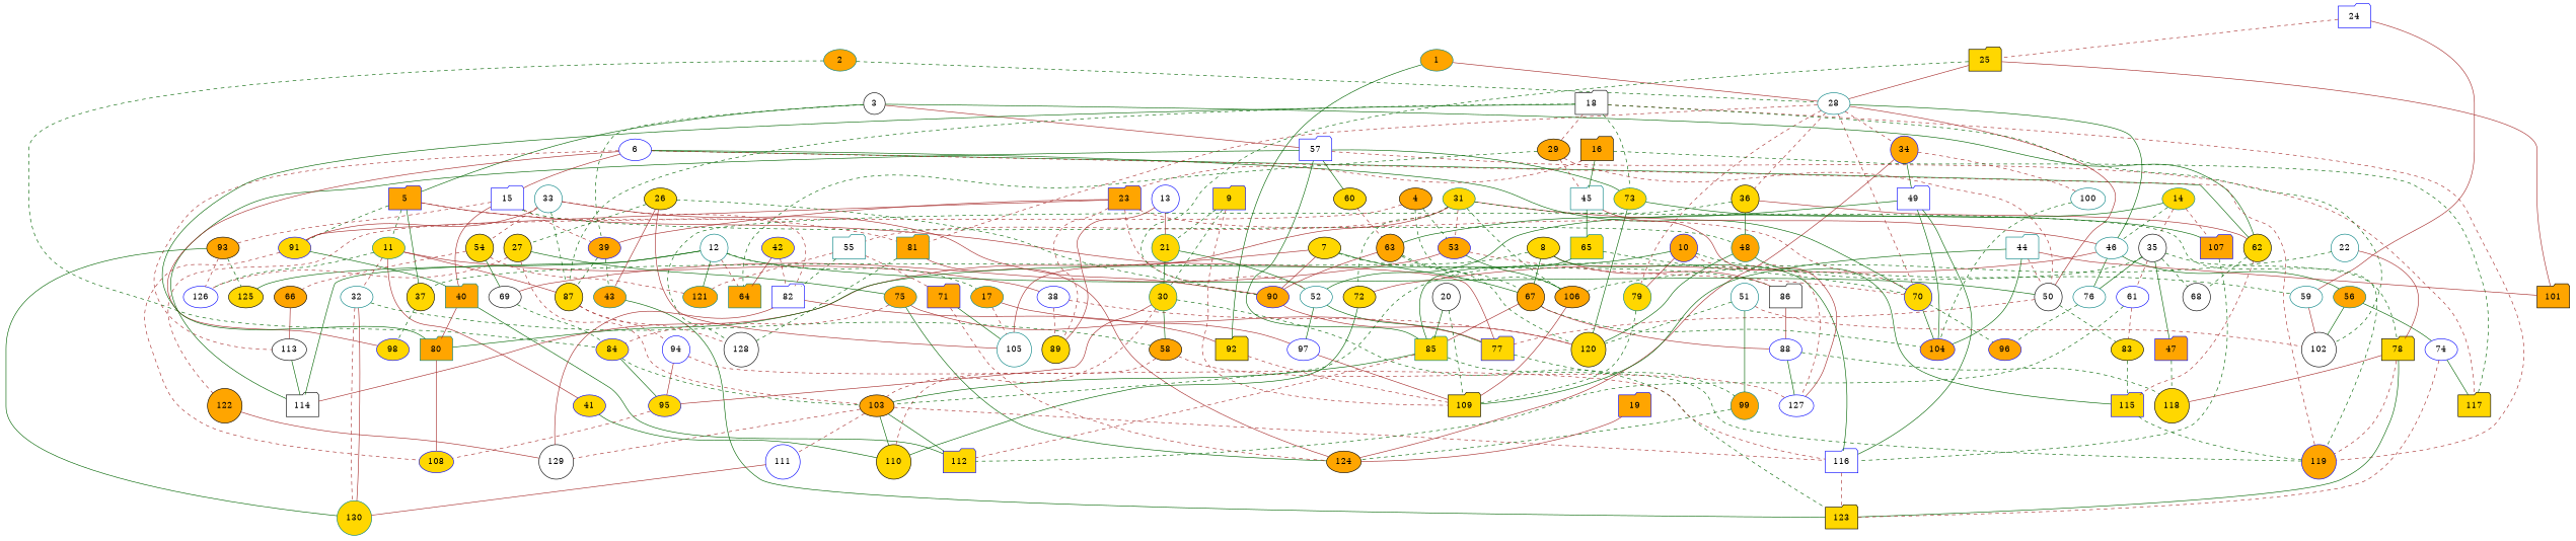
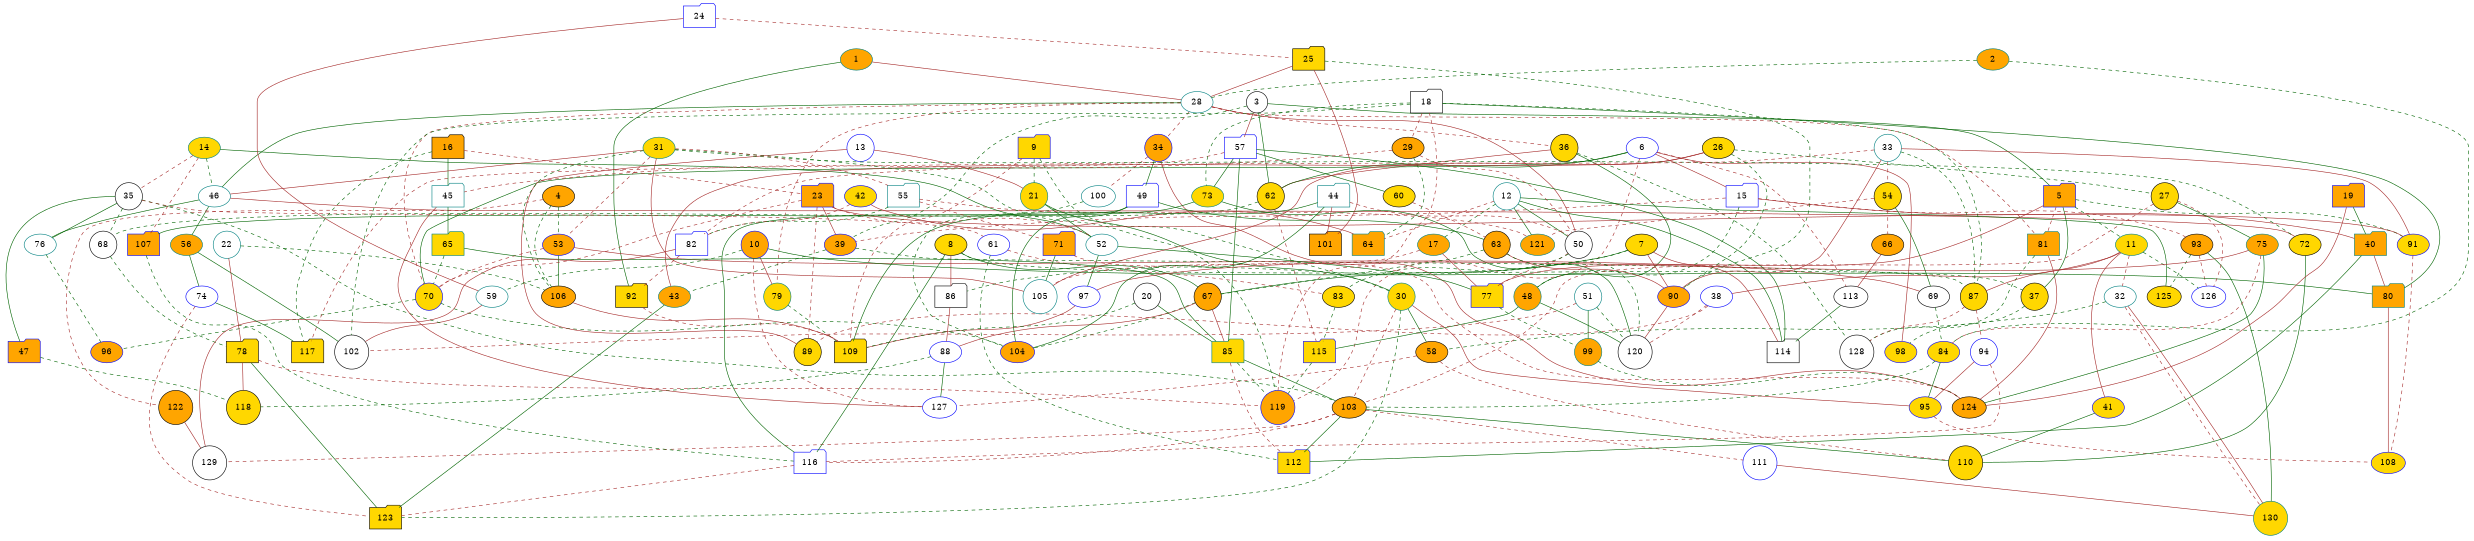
  graph {
    node [color=black fillcolor=white shape=ellipse style=filled]
    edge [color=darkgreen style=dashed]
    1 [color=teal fillcolor=orange]
    28 [color=teal]
    92 [fillcolor=gold shape=folder]
    81 [color=teal fillcolor=orange shape=folder]
    70 [color=blue fillcolor=gold shape=circle]
    79 [color=teal fillcolor=gold shape=circle]
    50 [shape=circle]
    46 [color=teal]
    34 [color=blue fillcolor=orange shape=circle]
    36 [fillcolor=gold shape=circle]
    109 [fillcolor=gold shape=folder]
    2 [color=teal fillcolor=orange]
    84 [color=blue fillcolor=gold]
    103 [fillcolor=orange]
    95 [color=blue fillcolor=gold]
    3 [shape=circle]
    5 [color=blue fillcolor=orange shape=folder]
    39 [color=blue fillcolor=orange]
    57 [color=blue shape=folder]
    62 [fillcolor=gold shape=circle]
    11 [color=teal fillcolor=gold]
    37 [fillcolor=gold shape=circle]
    77 [color=blue fillcolor=gold shape=folder]
    91 [color=blue fillcolor=gold]
    87 [fillcolor=gold shape=circle]
    43 [color=teal fillcolor=orange]
    114 [shape=folder]
    117 [fillcolor=gold shape=folder]
    73 [color=teal fillcolor=gold]
    85 [color=teal fillcolor=gold shape=folder]
    60 [fillcolor=gold]
    68 [shape=circle]
    115 [color=blue fillcolor=gold shape=folder]
    4 [fillcolor=orange]
    53 [color=blue fillcolor=orange]
    106 [fillcolor=orange]
    122 [fillcolor=orange shape=circle]
    69
    129 [shape=circle]
    32 [color=teal]
    38 [color=blue]
    41 [color=blue fillcolor=gold]
    126 [color=blue]
    98 [color=blue fillcolor=gold]
    99 [color=teal fillcolor=orange shape=circle]
    124 [fillcolor=orange]
    128 [shape=circle]
    108 [color=blue fillcolor=gold]
    6 [color=blue]
    15 [color=blue shape=folder]
    113
    119 [color=blue fillcolor=orange shape=circle]
    40 [color=teal fillcolor=orange shape=folder]
    48 [color=teal fillcolor=orange shape=circle]
    93 [fillcolor=orange]
    104 [color=blue fillcolor=orange]
    96 [color=blue fillcolor=orange]
    7 [fillcolor=gold]
    67 [fillcolor=orange shape=circle]
    86 [shape=folder]
    90 [color=blue fillcolor=orange]
    88 [color=blue]
-   120 [fillcolor=gold shape=circle]
+   120 [shape=circle]
    8 [fillcolor=gold]
    116 [color=blue shape=folder]
    123 [fillcolor=gold shape=folder]
    9 [color=blue fillcolor=gold shape=folder]
    21 [color=teal fillcolor=gold shape=circle]
    30 [color=teal fillcolor=gold shape=circle]
    52 [color=teal]
    58 [fillcolor=orange]
    10 [color=blue fillcolor=orange shape=circle]
    59 [color=teal]
    80 [color=teal fillcolor=orange shape=folder]
    127 [color=blue]
    102 [shape=circle]
    130 [color=teal fillcolor=gold shape=circle]
    89 [fillcolor=gold shape=circle]
    110 [fillcolor=gold shape=circle]
    94 [color=blue shape=circle]
    12 [color=teal shape=circle]
    17 [color=teal fillcolor=orange]
    64 [color=teal fillcolor=orange shape=folder]
    121 [color=teal fillcolor=orange]
    125 [fillcolor=gold]
    105 [color=teal shape=circle]
    83 [fillcolor=gold]
    13 [color=blue shape=circle]
    14 [color=teal fillcolor=gold]
    35 [shape=circle]
    107 [color=blue fillcolor=orange shape=folder]
    47 [color=blue fillcolor=orange shape=folder]
    61 [color=blue]
    76 [color=teal]
    72 [fillcolor=gold]
    56 [color=teal fillcolor=orange]
    97 [color=blue]
    112 [color=blue fillcolor=gold shape=folder]
    16 [fillcolor=orange shape=folder]
    23 [color=blue fillcolor=orange shape=folder]
    45 [color=teal shape=folder]
    65 [color=teal fillcolor=gold shape=folder]
    18 [shape=folder]
    29 [fillcolor=orange]
    19 [color=blue fillcolor=orange shape=folder]
    20 [shape=circle]
    22 [color=teal shape=circle]
    78 [fillcolor=gold shape=folder]
    118 [fillcolor=gold shape=circle]
    24 [color=blue shape=folder]
    25 [fillcolor=gold shape=folder]
    101 [fillcolor=orange shape=folder]
    26 [fillcolor=gold]
    27 [fillcolor=gold shape=circle]
    75 [color=teal fillcolor=orange]
    111 [color=blue shape=circle]
    49 [color=blue shape=folder]
    100 [color=teal]
    31 [color=teal fillcolor=gold]
    55 [color=teal shape=folder]
    82 [color=blue shape=folder]
    71 [color=blue fillcolor=orange shape=folder]
    33 [color=teal shape=circle]
    54 [fillcolor=gold shape=circle]
    66 [fillcolor=orange]
    63 [fillcolor=orange shape=circle]
    42 [color=blue fillcolor=gold]
    44 [color=teal shape=folder]
    74 [color=blue]
    51 [color=teal shape=circle]
    1 -- 28 [color=brown style=solid]
    1 -- 92 [style=solid]
    28 -- 81 [color=brown]
    28 -- 70 [color=brown]
    28 -- 79 [color=brown]
    28 -- 50 [color=brown style=solid]
    28 -- 46 [style=solid]
    28 -- 34 [color=brown]
    28 -- 36 [color=brown]
    92 -- 109 [color=brown]
    81 -- 124 [color=brown style=solid]
    81 -- 128
-   70 -- 104 [style=solid]
+   70 -- 104
    70 -- 96
    79 -- 109
    50 -- 77 [color=brown]
    50 -- 83
    46 -- 76 [style=solid]
    46 -- 72 [color=brown style=solid]
    46 -- 56 [style=solid]
    34 -- 124 [color=brown style=solid]
    34 -- 49 [style=solid]
    34 -- 100 [color=brown]
    36 -- 62 [color=brown style=solid]
    36 -- 128
    36 -- 48 [style=solid]
    2 -- 28
    2 -- 84
    84 -- 103
    84 -- 95 [style=solid]
    103 -- 129 [color=brown]
    103 -- 116 [color=brown]
    103 -- 110 [style=solid]
    103 -- 112 [style=solid]
    103 -- 111 [color=brown]
    95 -- 108 [color=brown]
    3 -- 5 [style=solid]
    3 -- 39
    3 -- 57 [color=brown style=solid]
    3 -- 62 [style=solid]
    5 -- 81 [color=brown]
    5 -- 11
    5 -- 37 [style=solid]
    5 -- 77 [color=brown style=solid]
    5 -- 91
    39 -- 87
    39 -- 43
    57 -- 114 [style=solid]
    57 -- 117 [color=brown]
    57 -- 73 [style=solid]
    57 -- 85 [style=solid]
    57 -- 60 [style=solid]
    62 -- 68
    62 -- 115 [color=brown]
    11 -- 87 [color=brown style=solid]
    11 -- 32 [color=brown]
    11 -- 38 [color=brown style=solid]
    11 -- 41 [color=brown style=solid]
    11 -- 126
    37 -- 98
    77 -- 99
    91 -- 108 [color=brown]
    87 -- 128 [color=brown]
    87 -- 94 [color=brown]
    43 -- 123 [style=solid]
    73 -- 120 [style=solid]
    73 -- 107 [style=solid]
    85 -- 103 [style=solid]
    85 -- 119
    85 -- 112 [color=brown]
    60 -- 63 [color=brown]
-   35 -- 78
+   68 -- 78
    115 -- 119
    4 -- 53
    4 -- 106
    4 -- 122 [color=brown]
    53 -- 70 [color=brown]
    53 -- 106 [style=solid]
    53 -- 69 [color=brown style=solid]
    106 -- 109 [color=brown style=solid]
    122 -- 129 [color=brown style=solid]
    69 -- 84
    32 -- 58
    32 -- 130 [color=brown]
    32 -- 130 [color=brown style=solid]
    38 -- 120 [color=brown]
    38 -- 89 [color=brown]
    41 -- 110 [style=solid]
    99 -- 124
    6 -- 70 [style=solid]
    6 -- 62 [style=solid]
    6 -- 98 [color=brown style=solid]
    6 -- 15 [color=brown style=solid]
    6 -- 113 [color=brown]
    6 -- 119 [color=brown]
    15 -- 39 [color=brown]
    15 -- 40 [color=brown style=solid]
    15 -- 48
    15 -- 93 [color=brown]
    113 -- 114 [style=solid]
    40 -- 80 [color=brown style=solid]
    40 -- 112 [style=solid]
    48 -- 115 [style=solid]
    48 -- 120 [style=solid]
    93 -- 126 [color=brown]
    93 -- 130 [style=solid]
    93 -- 125
    7 -- 114 [color=brown style=solid]
    7 -- 67 [style=solid]
    7 -- 86
    7 -- 90 [color=brown style=solid]
    67 -- 85 [color=brown style=solid]
    67 -- 104
    67 -- 88 [color=brown style=solid]
    86 -- 88 [color=brown style=solid]
    90 -- 120 [color=brown style=solid]
    88 -- 127 [style=solid]
    88 -- 118
    8 -- 37
    8 -- 67 [style=solid]
    8 -- 86 [color=brown style=solid]
    8 -- 116 [style=solid]
    116 -- 123 [color=brown]
    9 -- 109 [color=brown]
    9 -- 21
    9 -- 30
    21 -- 30 [style=solid]
    21 -- 52 [style=solid]
    30 -- 103 [color=brown]
    30 -- 95 [color=brown style=solid]
    30 -- 123
    30 -- 58 [style=solid]
    52 -- 77 [style=solid]
    52 -- 97 [style=solid]
    58 -- 127 [color=brown]
    58 -- 110 [color=brown]
    10 -- 79 [color=brown style=solid]
    10 -- 59
    10 -- 80 [style=solid]
    10 -- 127 [color=brown]
    59 -- 102 [color=brown style=solid]
    80 -- 108 [color=brown style=solid]
    94 -- 95 [color=brown style=solid]
    94 -- 116 [color=brown]
    12 -- 50 [style=solid]
    12 -- 114 [style=solid]
    12 -- 17
    12 -- 64 [color=brown]
    12 -- 121 [style=solid]
    12 -- 125 [style=solid]
    17 -- 77 [color=brown style=solid]
    17 -- 105 [color=brown]
    83 -- 115
    13 -- 21 [color=brown style=solid]
    13 -- 89 [color=brown style=solid]
    14 -- 46
    14 -- 52 [style=solid]
    14 -- 35 [color=brown]
    14 -- 107 [color=brown]
    35 -- 103
    35 -- 68
    35 -- 47 [style=solid]
    35 -- 61 [color=brown]
    35 -- 76 [style=solid]
    107 -- 116
    47 -- 118
    61 -- 83 [color=brown]
    61 -- 112
    76 -- 96
    72 -- 110 [style=solid]
    56 -- 102 [style=solid]
    56 -- 74 [style=solid]
    97 -- 109 [color=brown style=solid]
    16 -- 117
    16 -- 23 [color=brown]
    16 -- 45 [style=solid]
    23 -- 70 [color=brown]
    23 -- 39 [color=brown style=solid]
    23 -- 91 [color=brown style=solid]
    23 -- 52 [color=brown]
    23 -- 89 [color=brown]
    45 -- 127 [color=brown style=solid]
    45 -- 65 [style=solid]
    65 -- 70
    65 -- 85 [style=solid]
    18 -- 87
    18 -- 73
    18 -- 119 [color=brown]
    18 -- 80 [style=solid]
    18 -- 102
    18 -- 29 [color=brown]
    29 -- 50 [color=brown]
    29 -- 64
    29 -- 45 [color=brown]
    19 -- 124 [color=brown style=solid]
-   91 -- 40 [style=solid]
+   19 -- 40 [style=solid]
    20 -- 109
    20 -- 85 [style=solid]
    22 -- 106
    22 -- 78 [color=brown style=solid]
    78 -- 119 [color=brown]
    78 -- 123 [style=solid]
    78 -- 118 [color=brown style=solid]
    24 -- 59 [color=brown style=solid]
    24 -- 25 [color=brown]
    25 -- 28 [color=brown style=solid]
    25 -- 90
    25 -- 101 [color=brown style=solid]
    26 -- 43 [color=brown style=solid]
    26 -- 90
    26 -- 105 [color=brown style=solid]
    26 -- 27
    27 -- 103 [color=brown]
    27 -- 126 [color=brown]
    27 -- 75 [style=solid]
    75 -- 84 [color=brown]
    75 -- 124 [style=solid]
    75 -- 97 [color=brown style=solid]
    111 -- 130 [color=brown style=solid]
    49 -- 104 [style=solid]
    49 -- 116 [style=solid]
    49 -- 63 [style=solid]
    100 -- 104
    31 -- 46 [color=brown style=solid]
    31 -- 53 [color=brown]
    31 -- 106
    31 -- 119
    31 -- 105 [color=brown style=solid]
    31 -- 72
    31 -- 55 [color=brown]
    55 -- 121 [color=brown]
    55 -- 82
    55 -- 71 [color=brown]
-   82 -- 92 [color=brown style=solid]
+   82 -- 92 [color=brown]
    82 -- 129 [color=brown style=solid]
    71 -- 124 [color=brown]
    71 -- 105 [style=solid]
    33 -- 91 [color=brown style=solid]
    33 -- 87
    33 -- 90 [color=brown style=solid]
    33 -- 82 [color=brown]
    33 -- 54 [color=brown]
    54 -- 69 [style=solid]
    54 -- 121 [color=brown]
    54 -- 66 [color=brown]
    66 -- 113 [color=brown style=solid]
    63 -- 67
    63 -- 90 [color=brown style=solid]
    63 -- 120
    42 -- 64 [color=brown style=solid]
    42 -- 82 [color=brown]
    44 -- 50 [color=brown]
    44 -- 109 [style=solid]
    44 -- 104 [style=solid]
    44 -- 101 [color=brown style=solid]
    74 -- 117 [style=solid]
    74 -- 123 [color=brown]
    51 -- 99 [style=solid]
    51 -- 120
    51 -- 102 [color=brown]
  }
